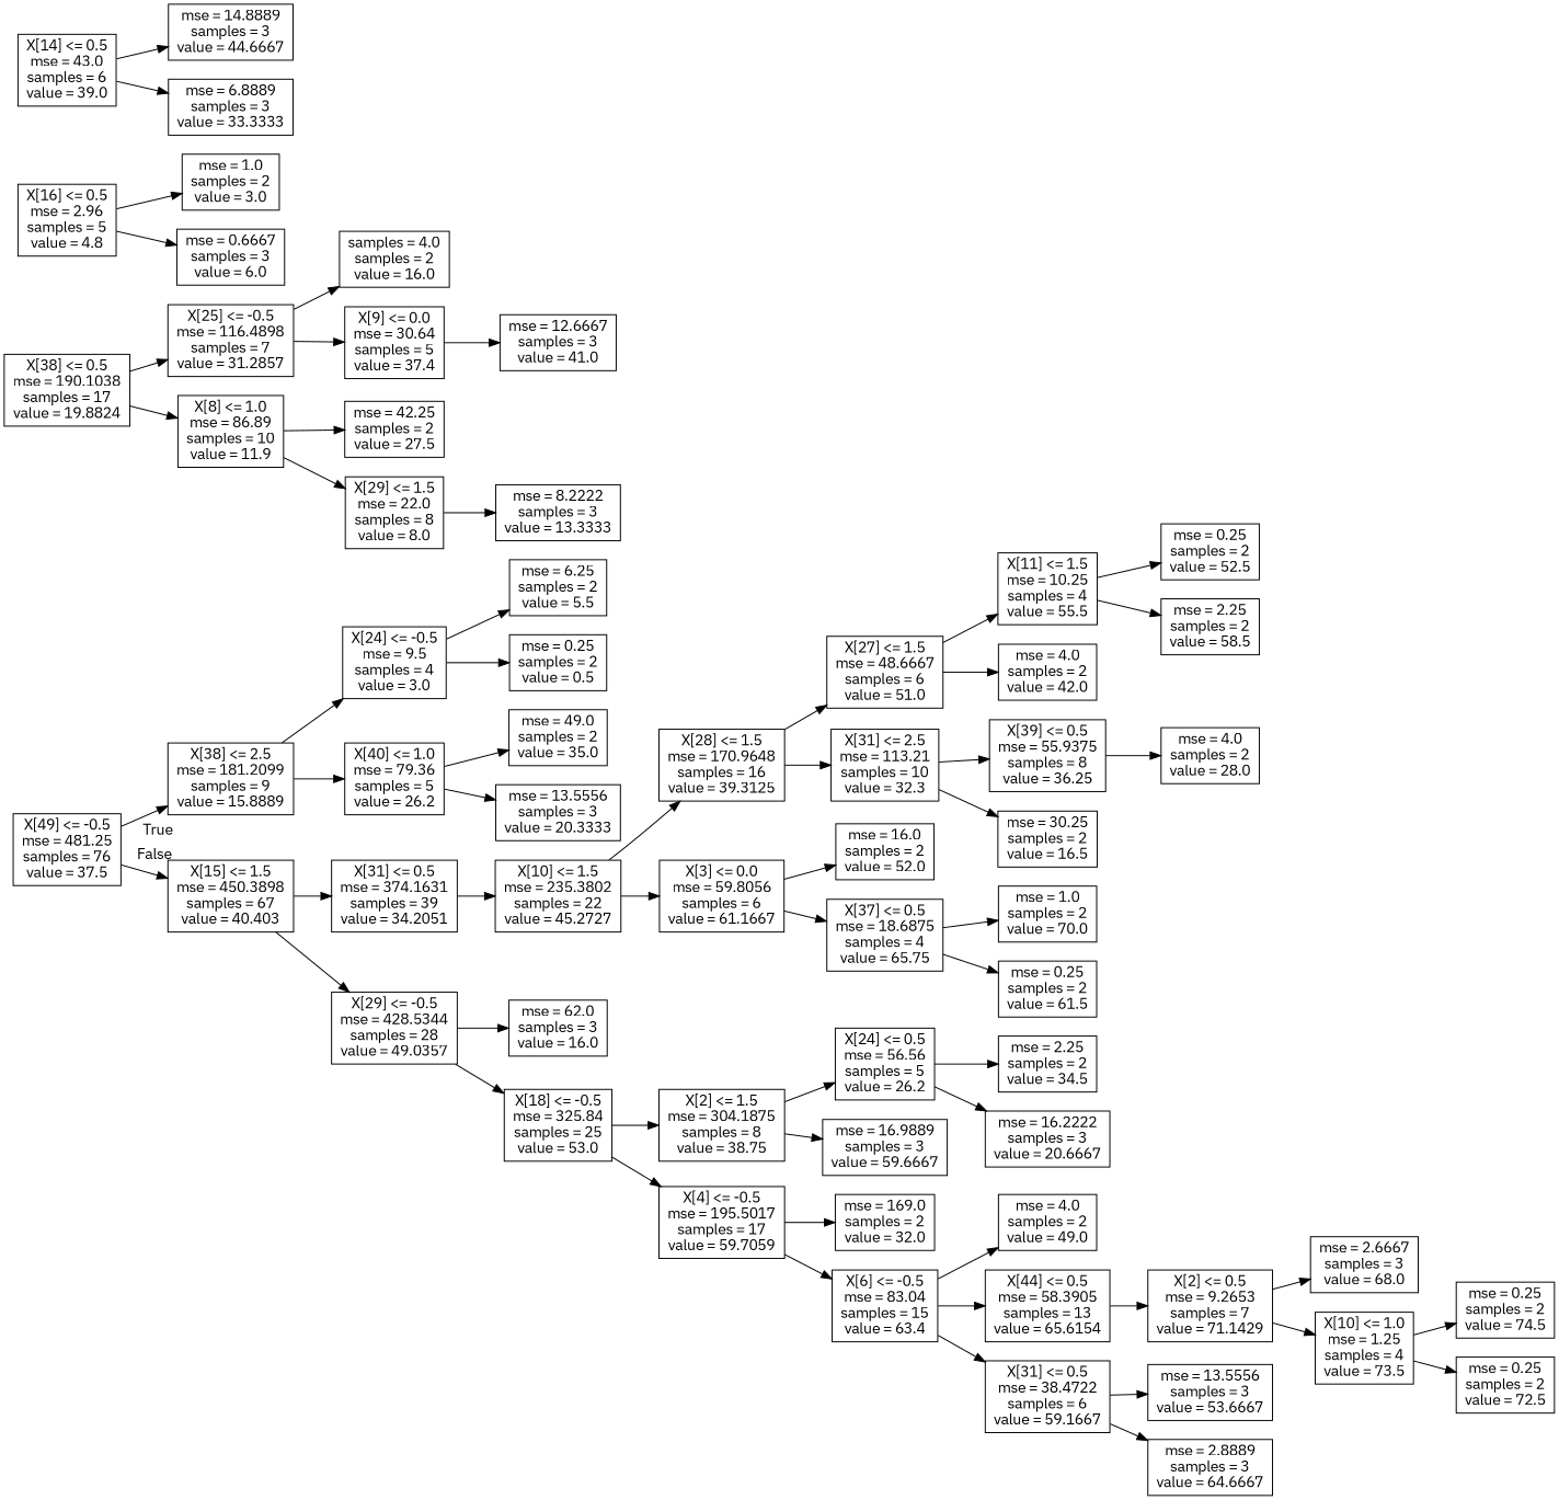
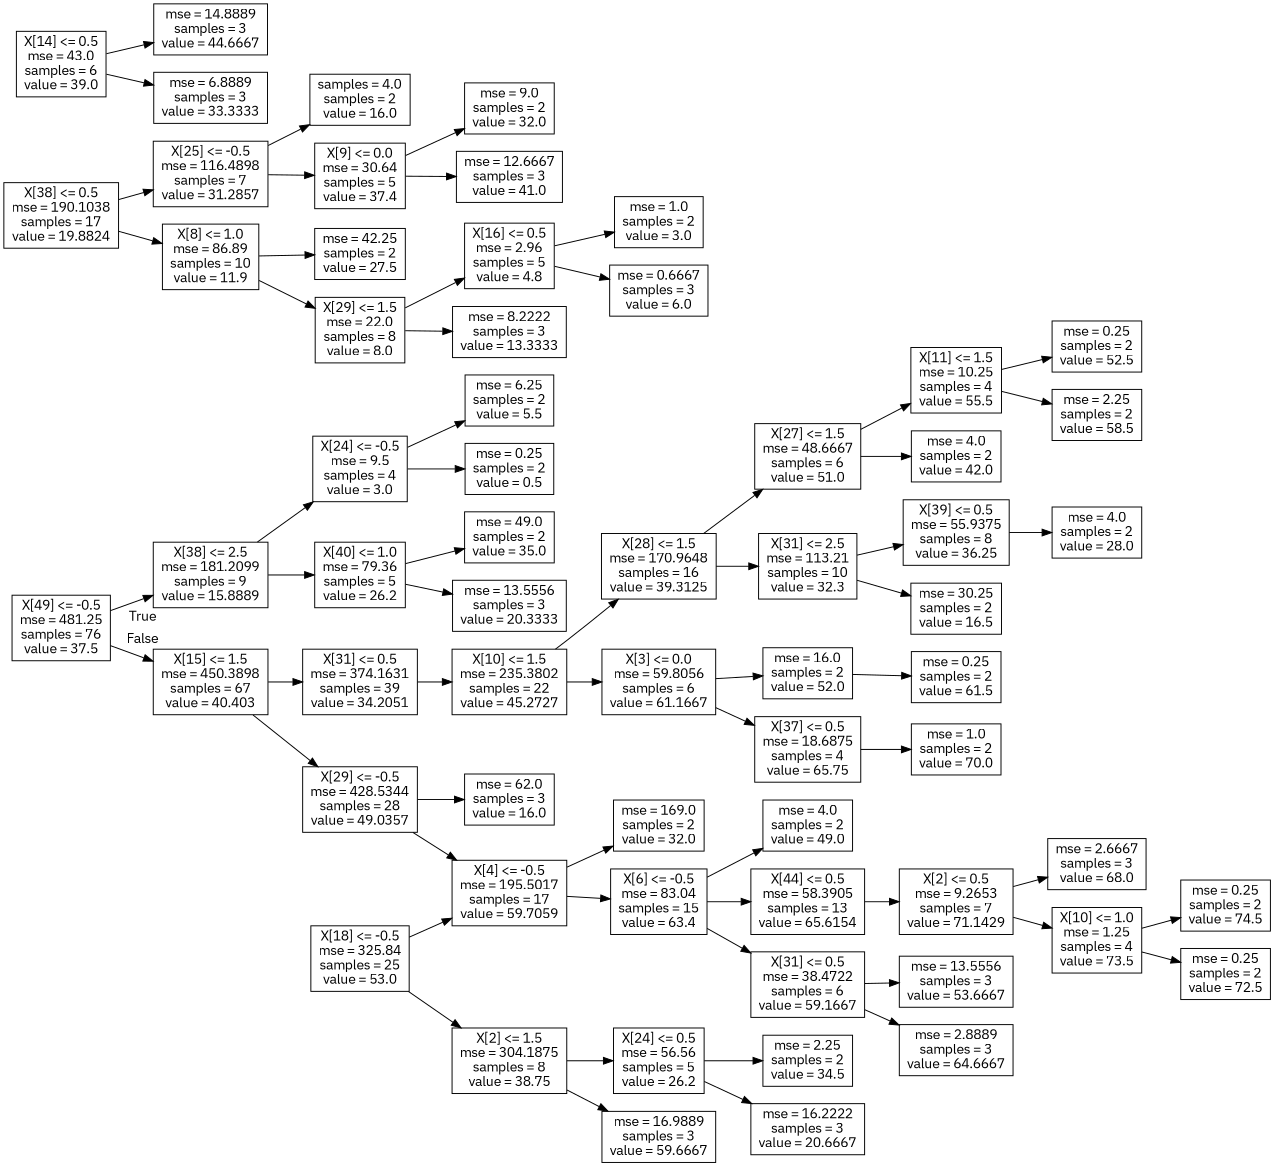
  digraph {
    fontname="IBM Plex Sans"
    rankdir=LR
    node [fontname="IBM Plex Sans" shape=box]
    edge [fontname="IBM Plex Sans"]
    n1 [label="X[49] <= -0.5\nmse = 481.25\nsamples = 76\nvalue = 37.5"]
    n2 [label="X[38] <= 2.5\nmse = 181.2099\nsamples = 9\nvalue = 15.8889"]
    n3 [label="X[15] <= 1.5\nmse = 450.3898\nsamples = 67\nvalue = 40.403"]
    n4 [label="X[24] <= -0.5\nmse = 9.5\nsamples = 4\nvalue = 3.0"]
    n5 [label="X[40] <= 1.0\nmse = 79.36\nsamples = 5\nvalue = 26.2"]
    n6 [label="X[31] <= 0.5\nmse = 374.1631\nsamples = 39\nvalue = 34.2051"]
    n7 [label="X[29] <= -0.5\nmse = 428.5344\nsamples = 28\nvalue = 49.0357"]
    n8 [label="mse = 6.25\nsamples = 2\nvalue = 5.5"]
    n9 [label="mse = 0.25\nsamples = 2\nvalue = 0.5"]
    n10 [label="mse = 49.0\nsamples = 2\nvalue = 35.0"]
    n11 [label="mse = 13.5556\nsamples = 3\nvalue = 20.3333"]
    n12 [label="X[10] <= 1.5\nmse = 235.3802\nsamples = 22\nvalue = 45.2727"]
    n13 [label="mse = 62.0\nsamples = 3\nvalue = 16.0"]
    n14 [label="X[18] <= -0.5\nmse = 325.84\nsamples = 25\nvalue = 53.0"]
    n15 [label="X[38] <= 0.5\nmse = 190.1038\nsamples = 17\nvalue = 19.8824"]
    n16 [label="X[25] <= -0.5\nmse = 116.4898\nsamples = 7\nvalue = 31.2857"]
    n17 [label="X[8] <= 1.0\nmse = 86.89\nsamples = 10\nvalue = 11.9"]
    n18 [label="X[28] <= 1.5\nmse = 170.9648\nsamples = 16\nvalue = 39.3125"]
    n19 [label="X[3] <= 0.0\nmse = 59.8056\nsamples = 6\nvalue = 61.1667"]
    n20 [label="samples = 4.0\nsamples = 2\nvalue = 16.0"]
    n21 [label="X[9] <= 0.0\nmse = 30.64\nsamples = 5\nvalue = 37.4"]
    n22 [label="mse = 42.25\nsamples = 2\nvalue = 27.5"]
    n23 [label="X[29] <= 1.5\nmse = 22.0\nsamples = 8\nvalue = 8.0"]
+   n24 [label="mse = 9.0\nsamples = 2\nvalue = 32.0"]
    n25 [label="mse = 12.6667\nsamples = 3\nvalue = 41.0"]
    n26 [label="X[16] <= 0.5\nmse = 2.96\nsamples = 5\nvalue = 4.8"]
    n27 [label="mse = 8.2222\nsamples = 3\nvalue = 13.3333"]
    n28 [label="mse = 1.0\nsamples = 2\nvalue = 3.0"]
    n29 [label="mse = 0.6667\nsamples = 3\nvalue = 6.0"]
    n30 [label="X[27] <= 1.5\nmse = 48.6667\nsamples = 6\nvalue = 51.0"]
    n31 [label="X[31] <= 2.5\nmse = 113.21\nsamples = 10\nvalue = 32.3"]
    n32 [label="mse = 16.0\nsamples = 2\nvalue = 52.0"]
    n33 [label="X[37] <= 0.5\nmse = 18.6875\nsamples = 4\nvalue = 65.75"]
    n34 [label="X[11] <= 1.5\nmse = 10.25\nsamples = 4\nvalue = 55.5"]
    n35 [label="mse = 4.0\nsamples = 2\nvalue = 42.0"]
    n36 [label="X[39] <= 0.5\nmse = 55.9375\nsamples = 8\nvalue = 36.25"]
    n37 [label="mse = 30.25\nsamples = 2\nvalue = 16.5"]
    n38 [label="mse = 0.25\nsamples = 2\nvalue = 52.5"]
    n39 [label="mse = 2.25\nsamples = 2\nvalue = 58.5"]
    n40 [label="mse = 4.0\nsamples = 2\nvalue = 28.0"]
    n41 [label="X[14] <= 0.5\nmse = 43.0\nsamples = 6\nvalue = 39.0"]
    n42 [label="mse = 14.8889\nsamples = 3\nvalue = 44.6667"]
    n43 [label="mse = 6.8889\nsamples = 3\nvalue = 33.3333"]
    n44 [label="mse = 1.0\nsamples = 2\nvalue = 70.0"]
    n45 [label="mse = 0.25\nsamples = 2\nvalue = 61.5"]
    n46 [label="X[2] <= 1.5\nmse = 304.1875\nsamples = 8\nvalue = 38.75"]
    n47 [label="X[4] <= -0.5\nmse = 195.5017\nsamples = 17\nvalue = 59.7059"]
    n48 [label="X[24] <= 0.5\nmse = 56.56\nsamples = 5\nvalue = 26.2"]
    n49 [label="mse = 16.9889\nsamples = 3\nvalue = 59.6667"]
    n50 [label="mse = 169.0\nsamples = 2\nvalue = 32.0"]
    n51 [label="X[6] <= -0.5\nmse = 83.04\nsamples = 15\nvalue = 63.4"]
    n52 [label="mse = 2.25\nsamples = 2\nvalue = 34.5"]
    n53 [label="mse = 16.2222\nsamples = 3\nvalue = 20.6667"]
    n54 [label="mse = 4.0\nsamples = 2\nvalue = 49.0"]
    n55 [label="X[44] <= 0.5\nmse = 58.3905\nsamples = 13\nvalue = 65.6154"]
    n56 [label="X[31] <= 0.5\nmse = 38.4722\nsamples = 6\nvalue = 59.1667"]
    n57 [label="X[2] <= 0.5\nmse = 9.2653\nsamples = 7\nvalue = 71.1429"]
    n58 [label="mse = 13.5556\nsamples = 3\nvalue = 53.6667"]
    n59 [label="mse = 2.8889\nsamples = 3\nvalue = 64.6667"]
    n60 [label="mse = 2.6667\nsamples = 3\nvalue = 68.0"]
    n61 [label="X[10] <= 1.0\nmse = 1.25\nsamples = 4\nvalue = 73.5"]
    n62 [label="mse = 0.25\nsamples = 2\nvalue = 74.5"]
    n63 [label="mse = 0.25\nsamples = 2\nvalue = 72.5"]
    n1 -> n2 [headlabel=True labelangle=45 labeldistance=2.5]
    n1 -> n3 [headlabel=False labelangle=-45 labeldistance=2.5]
    n2 -> n4
    n2 -> n5
    n3 -> n6
    n3 -> n7
    n4 -> n8
    n4 -> n9
    n5 -> n10
    n5 -> n11
    n6 -> n12
    n7 -> n13
-   n7 -> n14
+   n7 -> n47
    n12 -> n18
    n12 -> n19
    n14 -> n46
    n14 -> n47
    n15 -> n16
    n15 -> n17
    n16 -> n20
    n16 -> n21
    n17 -> n22
    n17 -> n23
    n18 -> n30
    n18 -> n31
    n19 -> n32
    n19 -> n33
+   n21 -> n24
    n21 -> n25
+   n23 -> n26
    n23 -> n27
    n26 -> n28
    n26 -> n29
    n30 -> n34
    n30 -> n35
    n31 -> n36
    n31 -> n37
    n33 -> n44
-   n33 -> n45
+   n32 -> n45
    n34 -> n38
    n34 -> n39
    n36 -> n40
    n41 -> n42
    n41 -> n43
    n46 -> n48
    n46 -> n49
    n47 -> n50
    n47 -> n51
    n48 -> n52
    n48 -> n53
    n51 -> n54
    n51 -> n55
    n51 -> n56
    n55 -> n57
    n56 -> n58
    n56 -> n59
    n57 -> n60
    n57 -> n61
    n61 -> n62
    n61 -> n63
  }
